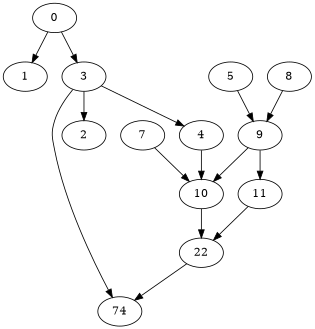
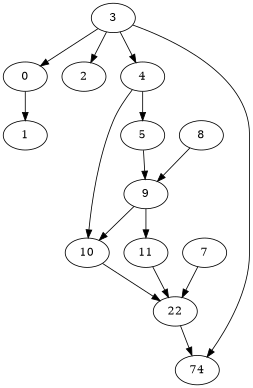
  digraph {
    0
    1
    3
    2
    4
    n6 [label=74]
    5
    10
    9
    n10 [label=22]
    11
    7
    8
    0 -> 1
-   0 -> 3
+   3 -> 0
    3 -> 2
    3 -> 4
    3 -> n6
+   4 -> 5
    4 -> 10
    5 -> 9
    10 -> n10
    9 -> 10
    9 -> 11
    n10 -> n6
    11 -> n10
-   7 -> 10
+   7 -> n10
    8 -> 9
  }
